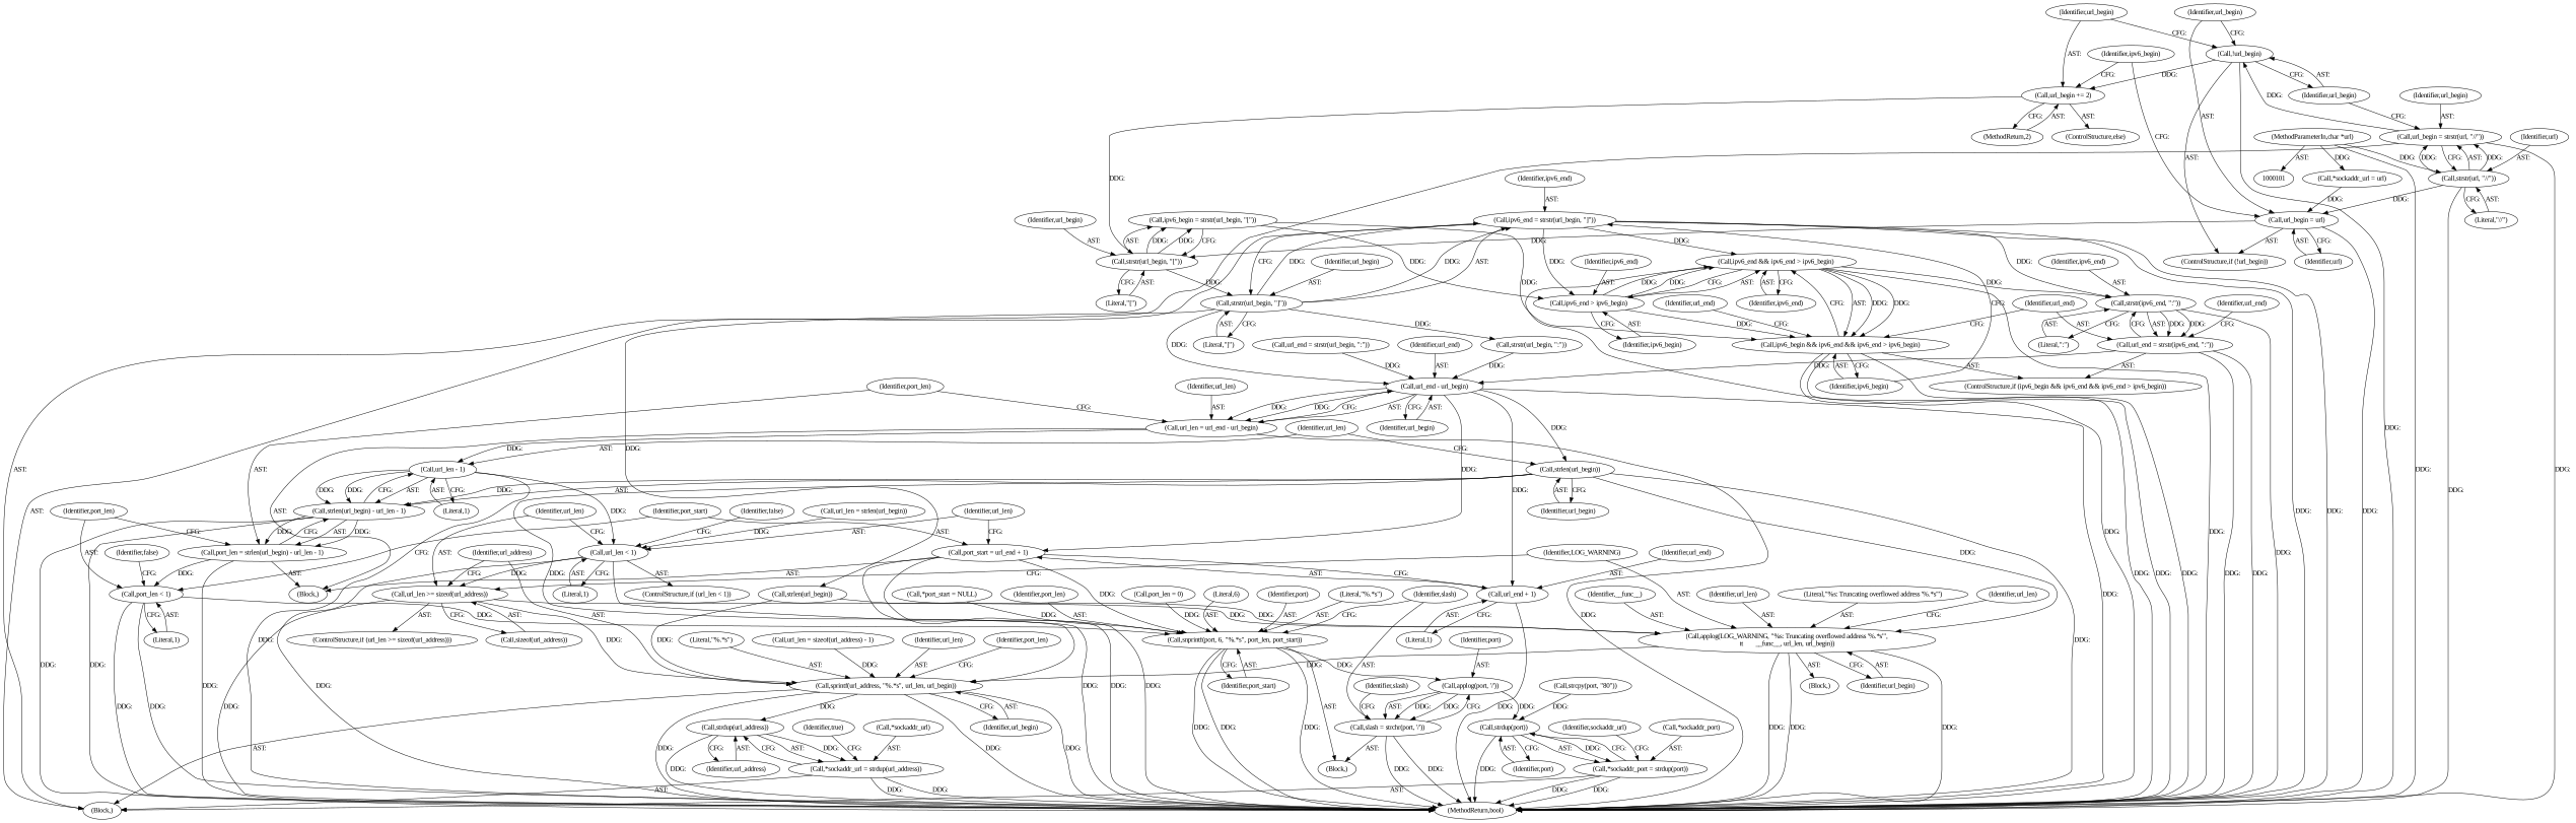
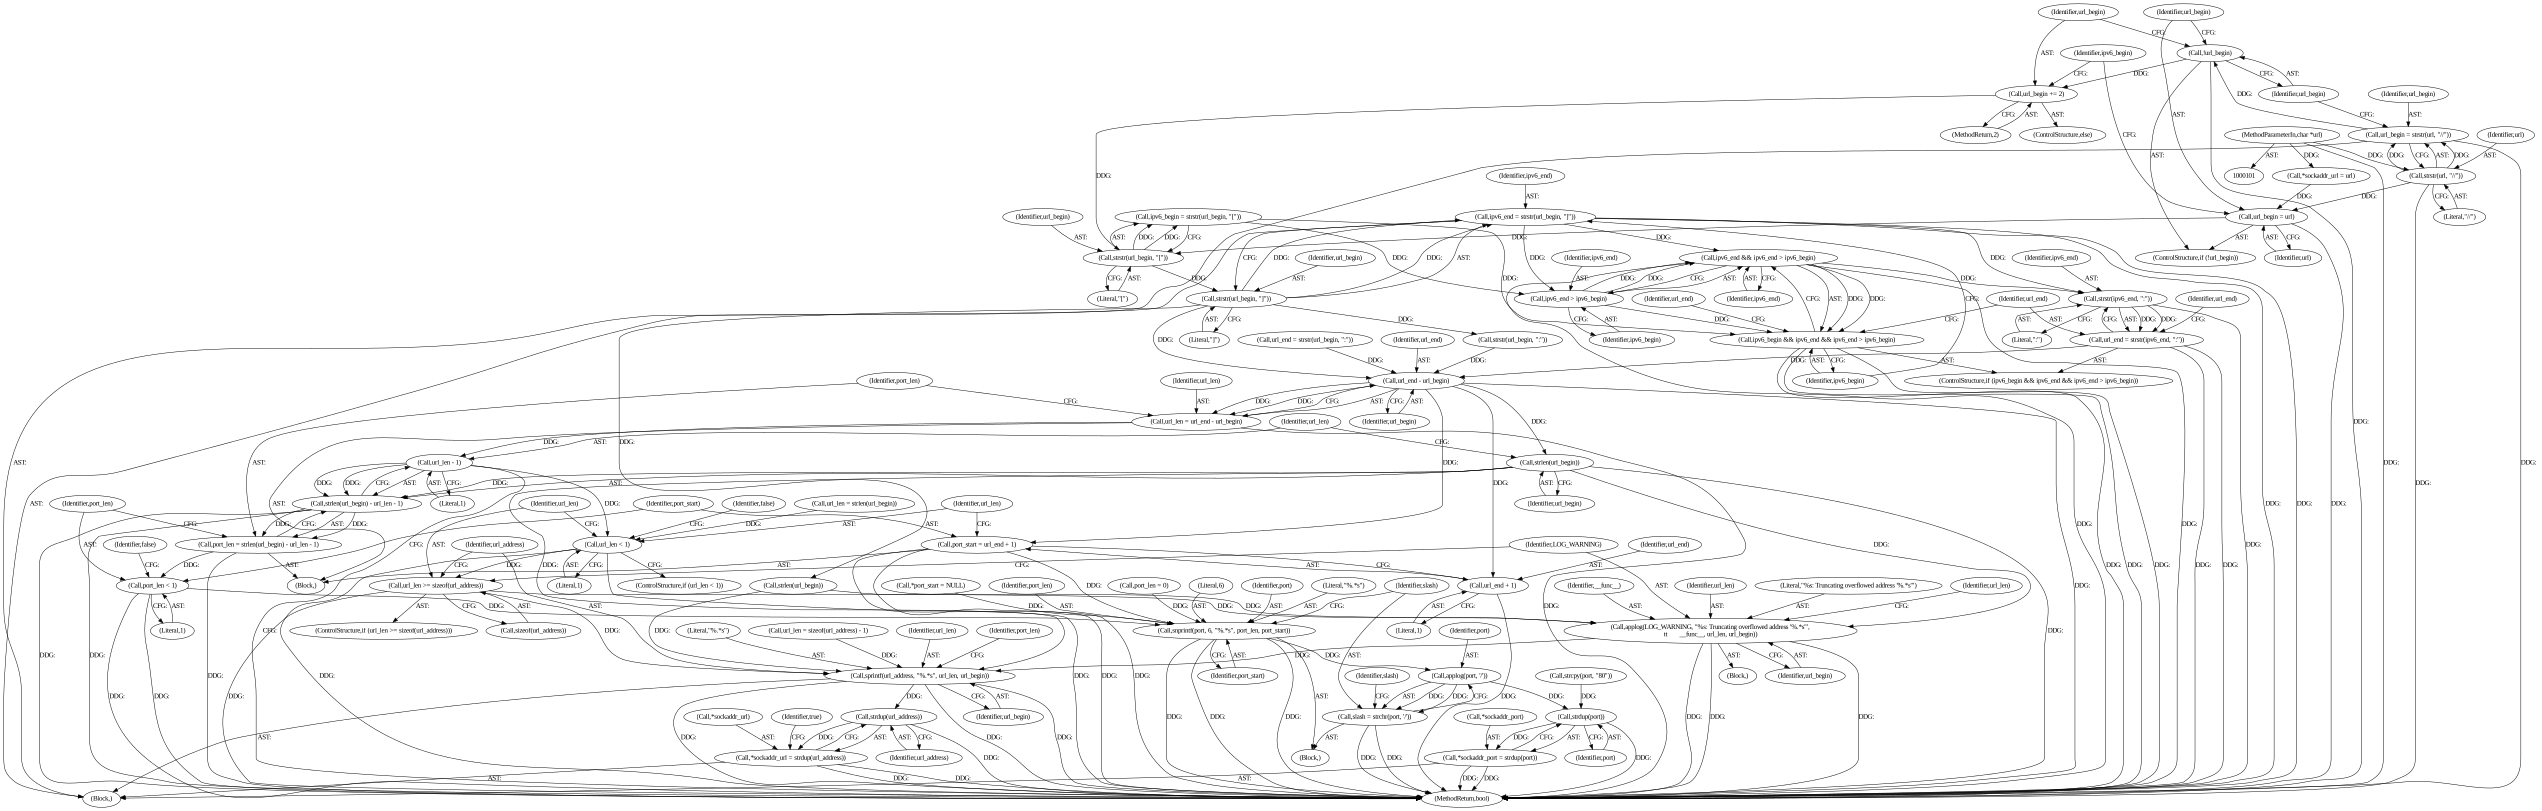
  digraph {
    fontname="Liberation Serif"
    node [fontname="Liberation Serif"]
    edge [fontname="Liberation Serif"]
    n1 [label="(Call,ipv6_end = strstr(url_begin, \"]\"))"]
    n2 [label="(Call,strstr(url_begin, \"]\"))"]
    n3 [label="(Call,ipv6_end && ipv6_end > ipv6_begin)"]
    n4 [label="(Call,strstr(ipv6_end, \":\"))"]
    n5 [label="(Call,ipv6_end > ipv6_begin)"]
    n6 [label="(MethodReturn,bool)"]
    n7 [label="(Block,)"]
    n8 [label="(Call,url_end - url_begin)"]
    n9 [label="(Call,strlen(url_begin))"]
    n10 [label="(Call,strstr(url_begin, \":\"))"]
    n11 [label="(Literal,\"]\")"]
    n12 [label="(Call,ipv6_begin && ipv6_end && ipv6_end > ipv6_begin)"]
    n13 [label="(Identifier,ipv6_end)"]
    n14 [label="(Call,url_end = strstr(ipv6_end, \":\"))"]
    n15 [label="(Literal,\":\")"]
    n16 [label="(Identifier,ipv6_begin)"]
    n17 [label="(Call,url_len = url_end - url_begin)"]
    n18 [label="(Call,strlen(url_begin))"]
    n19 [label="(Call,port_start = url_end + 1)"]
    n20 [label="(Call,url_end + 1)"]
    n21 [label="(Identifier,url_begin)"]
    n22 [label="(Call,applog(LOG_WARNING, \"%s: Truncating overflowed address '%.*s'\",\n\t\t       __func__, url_len, url_begin))"]
    n23 [label="(Call,sprintf(url_address, \"%.*s\", url_len, url_begin))"]
    n24 [label="(Call,strstr(url_begin, \"[\"))"]
    n25 [label="(Call,ipv6_begin = strstr(url_begin, \"[\"))"]
    n26 [label="(Literal,\"[\")"]
    n27 [label="(Call,url_begin = url)"]
    n28 [label="(Identifier,url)"]
    n29 [label="(ControlStructure,if (!url_begin))"]
    n30 [label="(Call,strstr(url, \"//\"))"]
    n31 [label="(Call,url_begin = strstr(url, \"//\"))"]
    n32 [label="(Literal,\"//\")"]
    n33 [label="(Call,!url_begin)"]
    n34 [label="(MethodParameterIn,char *url)"]
    n35 [label="(Call,*sockaddr_url = url)"]
    1000101
    n37 [label="(Call,url_begin += 2)"]
    n38 [label="(MethodReturn,2)"]
    n39 [label="(ControlStructure,else)"]
    n40 [label="(Identifier,url_begin)"]
    n41 [label="(ControlStructure,if (ipv6_begin && ipv6_end && ipv6_end > ipv6_begin))"]
    n42 [label="(Identifier,ipv6_begin)"]
    n43 [label="(Call,url_len - 1)"]
    n44 [label="(Block,)"]
    n45 [label="(Call,strlen(url_begin) - url_len - 1)"]
    n46 [label="(Identifier,url_begin)"]
    n47 [label="(Call,snprintf(port, 6, \"%.*s\", port_len, port_start))"]
    n48 [label="(Literal,1)"]
    n49 [label="(Call,url_len < 1)"]
    n50 [label="(Literal,1)"]
    n51 [label="(Call,port_len = strlen(url_begin) - url_len - 1)"]
    n52 [label="(Call,url_len >= sizeof(url_address))"]
    n53 [label="(ControlStructure,if (url_len < 1))"]
    n54 [label="(Literal,1)"]
    n55 [label="(Call,port_len < 1)"]
    n56 [label="(Literal,1)"]
    n57 [label="(Call,applog(port, '/'))"]
    n58 [label="(Block,)"]
    n59 [label="(Identifier,port_start)"]
    n60 [label="(Call,slash = strchr(port, '/'))"]
    n61 [label="(Call,strdup(port))"]
    n62 [label="(Call,*sockaddr_port = strdup(port))"]
    n63 [label="(Identifier,port)"]
    n64 [label="(ControlStructure,if (url_len >= sizeof(url_address)))"]
    n65 [label="(Call,sizeof(url_address))"]
    n66 [label="(Block,)"]
    n67 [label="(Identifier,url_begin)"]
    n68 [label="(Call,strdup(url_address))"]
    n69 [label="(Identifier,url_begin)"]
    n70 [label="(Call,*sockaddr_url = strdup(url_address))"]
    n71 [label="(Identifier,url_address)"]
    n72 [label="(Call,url_len = sizeof(url_address) - 1)"]
    n73 [label="(Identifier,ipv6_end)"]
    n74 [label="(Identifier,ipv6_end)"]
    n75 [label="(Identifier,true)"]
    n76 [label="(Identifier,port_start)"]
    n77 [label="(Identifier,url_end)"]
    n78 [label="(Identifier,url_begin)"]
    n79 [label="(Identifier,url_begin)"]
    n80 [label="(Identifier,url_len)"]
    n81 [label="(Identifier,url_len)"]
    n82 [label="(Call,port_len = 0)"]
    n83 [label="(Call,*sockaddr_url)"]
    n84 [label="(Identifier,port)"]
    n85 [label="(Identifier,url_begin)"]
    n86 [label="(Identifier,url_len)"]
    n87 [label="(Identifier,url_end)"]
    n88 [label="(Literal,6)"]
    n89 [label="(Call,url_end = strstr(url_begin, \":\"))"]
    n90 [label="(Identifier,false)"]
    n91 [label="(Identifier,ipv6_begin)"]
    n92 [label="(Identifier,url_begin)"]
    n93 [label="(Identifier,port)"]
    n94 [label="(Literal,\"%.*s\")"]
    n95 [label="(Identifier,port_len)"]
    n96 [label="(Identifier,url_len)"]
    n97 [label="(Identifier,url_begin)"]
    n98 [label="(Identifier,url)"]
    n99 [label="(Call,*port_start = NULL)"]
    n100 [label="(Identifier,port_len)"]
    n101 [label="(Literal,\"%s: Truncating overflowed address '%.*s'\")"]
    n102 [label="(Call,*sockaddr_port)"]
    n103 [label="(Identifier,url_len)"]
    n104 [label="(Identifier,url_end)"]
    n105 [label="(Identifier,false)"]
    n106 [label="(Identifier,url_len)"]
    n107 [label="(Identifier,slash)"]
    n108 [label="(Call,url_len = strlen(url_begin))"]
    n109 [label="(Identifier,ipv6_end)"]
    n110 [label="(Identifier,url_end)"]
    n111 [label="(Identifier,url_end)"]
    n112 [label="(Identifier,LOG_WARNING)"]
    n113 [label="(Identifier,__func__)"]
-   n114 [label="(Identifier,sockaddr_url)"]
    n115 [label="(Identifier,port_len)"]
    n116 [label="(Identifier,url_len)"]
    n117 [label="(Identifier,slash)"]
    n118 [label="(Identifier,port_len)"]
    n119 [label="(Literal,\"%.*s\")"]
    n120 [label="(Call,strcpy(port, \"80\"))"]
    n121 [label="(Identifier,url_address)"]
    n1 -> n2 [label="CFG: "]
    n1 -> n3 [label="DDG: "]
    n1 -> n4 [label="DDG: "]
    n1 -> n5 [label="DDG: "]
    n1 -> n6 [label="DDG: "]
    n1 -> n6 [label="DDG: "]
    n1 -> n7 [label="AST: "]
    n2 -> n1 [label="AST: "]
    n2 -> n1 [label="DDG: "]
    n2 -> n1 [label="DDG: "]
    n2 -> n8 [label="DDG: "]
    n2 -> n9 [label="DDG: "]
    n2 -> n10 [label="DDG: "]
    n2 -> n11 [label="CFG: "]
    n3 -> n4 [label="DDG: "]
    n3 -> n5 [label="CFG: "]
    n3 -> n6 [label="DDG: "]
    n3 -> n6 [label="DDG: "]
    n3 -> n12 [label="AST: "]
    n3 -> n12 [label="DDG: "]
    n3 -> n12 [label="DDG: "]
    n3 -> n13 [label="CFG: "]
    n4 -> n6 [label="DDG: "]
    n4 -> n14 [label="AST: "]
    n4 -> n14 [label="DDG: "]
    n4 -> n14 [label="DDG: "]
    n4 -> n15 [label="CFG: "]
    n5 -> n3 [label="AST: "]
    n5 -> n3 [label="DDG: "]
    n5 -> n3 [label="DDG: "]
    n5 -> n12 [label="DDG: "]
    n5 -> n16 [label="CFG: "]
    n8 -> n6 [label="DDG: "]
    n8 -> n17 [label="AST: "]
    n8 -> n17 [label="DDG: "]
    n8 -> n17 [label="DDG: "]
    n8 -> n18 [label="DDG: "]
    n8 -> n19 [label="DDG: "]
    n8 -> n20 [label="DDG: "]
    n8 -> n21 [label="CFG: "]
    n9 -> n22 [label="DDG: "]
    n9 -> n23 [label="DDG: "]
    n10 -> n8 [label="DDG: "]
    n11 -> n2 [label="AST: "]
    n12 -> n3 [label="CFG: "]
    n12 -> n6 [label="DDG: "]
    n12 -> n6 [label="DDG: "]
    n12 -> n6 [label="DDG: "]
    n12 -> n41 [label="AST: "]
    n12 -> n42 [label="CFG: "]
    n13 -> n3 [label="AST: "]
    n14 -> n4 [label="CFG: "]
    n14 -> n6 [label="DDG: "]
    n14 -> n6 [label="DDG: "]
    n14 -> n8 [label="DDG: "]
    n14 -> n41 [label="AST: "]
    n15 -> n4 [label="AST: "]
    n16 -> n5 [label="AST: "]
    n17 -> n6 [label="DDG: "]
    n17 -> n8 [label="CFG: "]
    n17 -> n43 [label="DDG: "]
    n17 -> n44 [label="AST: "]
    n18 -> n6 [label="DDG: "]
    n18 -> n22 [label="DDG: "]
    n18 -> n23 [label="DDG: "]
    n18 -> n45 [label="AST: "]
    n18 -> n45 [label="DDG: "]
    n18 -> n46 [label="CFG: "]
    n19 -> n6 [label="DDG: "]
    n19 -> n6 [label="DDG: "]
    n19 -> n20 [label="CFG: "]
    n19 -> n44 [label="AST: "]
    n19 -> n47 [label="DDG: "]
    n20 -> n6 [label="DDG: "]
    n20 -> n19 [label="AST: "]
    n20 -> n48 [label="CFG: "]
    n21 -> n8 [label="AST: "]
    n22 -> n6 [label="DDG: "]
    n22 -> n6 [label="DDG: "]
    n22 -> n6 [label="DDG: "]
    n22 -> n23 [label="DDG: "]
    n22 -> n66 [label="AST: "]
    n22 -> n67 [label="CFG: "]
    n23 -> n6 [label="DDG: "]
    n23 -> n6 [label="DDG: "]
    n23 -> n6 [label="DDG: "]
    n23 -> n7 [label="AST: "]
    n23 -> n68 [label="DDG: "]
    n23 -> n69 [label="CFG: "]
    n24 -> n2 [label="DDG: "]
    n24 -> n25 [label="AST: "]
    n24 -> n25 [label="DDG: "]
    n24 -> n25 [label="DDG: "]
    n24 -> n26 [label="CFG: "]
    n25 -> n5 [label="DDG: "]
    n25 -> n12 [label="DDG: "]
    n25 -> n24 [label="CFG: "]
    n26 -> n24 [label="AST: "]
    n27 -> n6 [label="DDG: "]
    n27 -> n24 [label="DDG: "]
    n27 -> n28 [label="CFG: "]
    n27 -> n29 [label="AST: "]
    n28 -> n27 [label="AST: "]
    n30 -> n6 [label="DDG: "]
    n30 -> n27 [label="DDG: "]
    n30 -> n31 [label="AST: "]
    n30 -> n31 [label="DDG: "]
    n30 -> n31 [label="DDG: "]
    n30 -> n32 [label="CFG: "]
    n31 -> n6 [label="DDG: "]
    n31 -> n7 [label="AST: "]
    n31 -> n30 [label="CFG: "]
    n31 -> n33 [label="DDG: "]
    n32 -> n30 [label="AST: "]
    n33 -> n6 [label="DDG: "]
    n33 -> n29 [label="AST: "]
    n33 -> n37 [label="DDG: "]
    n33 -> n40 [label="CFG: "]
    n34 -> n6 [label="DDG: "]
    n34 -> n30 [label="DDG: "]
    n34 -> n35 [label="DDG: "]
    n34 -> 1000101 [label="AST: "]
    n35 -> n27 [label="DDG: "]
    n37 -> n24 [label="DDG: "]
    n37 -> n38 [label="CFG: "]
    n37 -> n39 [label="AST: "]
    n38 -> n37 [label="AST: "]
    n40 -> n31 [label="CFG: "]
    n40 -> n33 [label="AST: "]
    n42 -> n1 [label="CFG: "]
    n42 -> n12 [label="AST: "]
-   n43 -> n6 [label="DDG: "]
+   n43 -> n6 [label="CFG: "]
    n43 -> n45 [label="AST: "]
    n43 -> n45 [label="DDG: "]
    n43 -> n45 [label="DDG: "]
    n43 -> n49 [label="DDG: "]
    n43 -> n50 [label="CFG: "]
    n45 -> n6 [label="DDG: "]
    n45 -> n6 [label="DDG: "]
    n45 -> n43 [label="CFG: "]
    n45 -> n51 [label="AST: "]
    n45 -> n51 [label="DDG: "]
    n45 -> n51 [label="DDG: "]
    n46 -> n18 [label="AST: "]
    n47 -> n6 [label="DDG: "]
    n47 -> n6 [label="DDG: "]
    n47 -> n6 [label="DDG: "]
    n47 -> n57 [label="DDG: "]
    n47 -> n58 [label="AST: "]
    n47 -> n59 [label="CFG: "]
    n48 -> n20 [label="AST: "]
    n49 -> n6 [label="DDG: "]
    n49 -> n6 [label="DDG: "]
    n49 -> n52 [label="DDG: "]
-   n49 -> n53 [label="AST: "]
+   n49 -> n53 [label="CFG: "]
    n49 -> n54 [label="CFG: "]
    n50 -> n43 [label="AST: "]
    n51 -> n6 [label="DDG: "]
    n51 -> n44 [label="AST: "]
    n51 -> n45 [label="CFG: "]
    n51 -> n55 [label="DDG: "]
    n52 -> n6 [label="DDG: "]
    n52 -> n22 [label="DDG: "]
    n52 -> n23 [label="DDG: "]
    n52 -> n64 [label="AST: "]
    n52 -> n65 [label="CFG: "]
    n54 -> n49 [label="AST: "]
    n55 -> n6 [label="DDG: "]
    n55 -> n6 [label="DDG: "]
    n55 -> n47 [label="DDG: "]
    n55 -> n56 [label="CFG: "]
    n56 -> n55 [label="AST: "]
    n57 -> n60 [label="AST: "]
    n57 -> n60 [label="DDG: "]
    n57 -> n60 [label="DDG: "]
    n57 -> n61 [label="DDG: "]
    n59 -> n47 [label="AST: "]
    n60 -> n6 [label="DDG: "]
    n60 -> n6 [label="DDG: "]
    n60 -> n57 [label="CFG: "]
    n60 -> n58 [label="AST: "]
    n61 -> n6 [label="DDG: "]
    n61 -> n62 [label="AST: "]
    n61 -> n62 [label="DDG: "]
    n61 -> n63 [label="CFG: "]
    n62 -> n6 [label="DDG: "]
    n62 -> n6 [label="DDG: "]
    n62 -> n7 [label="AST: "]
    n62 -> n61 [label="CFG: "]
    n63 -> n61 [label="AST: "]
    n65 -> n52 [label="AST: "]
    n67 -> n22 [label="AST: "]
    n68 -> n6 [label="DDG: "]
    n68 -> n70 [label="AST: "]
    n68 -> n70 [label="DDG: "]
    n68 -> n71 [label="CFG: "]
    n69 -> n23 [label="AST: "]
    n70 -> n6 [label="DDG: "]
    n70 -> n6 [label="DDG: "]
    n70 -> n7 [label="AST: "]
    n70 -> n68 [label="CFG: "]
    n71 -> n68 [label="AST: "]
    n72 -> n23 [label="DDG: "]
    n73 -> n5 [label="AST: "]
    n74 -> n4 [label="AST: "]
    n75 -> n70 [label="CFG: "]
    n76 -> n19 [label="AST: "]
    n76 -> n55 [label="CFG: "]
    n77 -> n12 [label="CFG: "]
    n78 -> n24 [label="AST: "]
    n79 -> n27 [label="AST: "]
    n79 -> n33 [label="CFG: "]
    n80 -> n18 [label="CFG: "]
    n80 -> n43 [label="AST: "]
    n81 -> n23 [label="AST: "]
    n82 -> n47 [label="DDG: "]
    n83 -> n70 [label="AST: "]
    n84 -> n57 [label="AST: "]
    n85 -> n2 [label="AST: "]
    n86 -> n19 [label="CFG: "]
    n86 -> n49 [label="AST: "]
    n87 -> n14 [label="CFG: "]
    n88 -> n47 [label="AST: "]
    n89 -> n8 [label="DDG: "]
    n90 -> n55 [label="CFG: "]
    n91 -> n27 [label="CFG: "]
    n91 -> n37 [label="CFG: "]
    n92 -> n31 [label="AST: "]
    n93 -> n47 [label="AST: "]
    n94 -> n47 [label="AST: "]
    n95 -> n23 [label="CFG: "]
    n96 -> n22 [label="AST: "]
    n97 -> n33 [label="CFG: "]
    n97 -> n37 [label="AST: "]
    n98 -> n30 [label="AST: "]
    n99 -> n47 [label="DDG: "]
    n100 -> n51 [label="CFG: "]
    n100 -> n55 [label="AST: "]
    n101 -> n22 [label="AST: "]
    n102 -> n62 [label="AST: "]
    n103 -> n49 [label="CFG: "]
    n103 -> n52 [label="AST: "]
    n104 -> n12 [label="CFG: "]
    n104 -> n14 [label="AST: "]
    n105 -> n49 [label="CFG: "]
    n106 -> n22 [label="CFG: "]
    n107 -> n60 [label="CFG: "]
    n108 -> n49 [label="DDG: "]
    n109 -> n1 [label="AST: "]
    n110 -> n8 [label="AST: "]
    n111 -> n20 [label="AST: "]
    n112 -> n22 [label="AST: "]
    n112 -> n52 [label="CFG: "]
    n113 -> n22 [label="AST: "]
-   n114 -> n62 [label="CFG: "]
    n115 -> n17 [label="CFG: "]
    n115 -> n51 [label="AST: "]
    n116 -> n17 [label="AST: "]
    n117 -> n47 [label="CFG: "]
    n117 -> n60 [label="AST: "]
    n118 -> n47 [label="AST: "]
    n119 -> n23 [label="AST: "]
    n120 -> n61 [label="DDG: "]
    n121 -> n23 [label="AST: "]
    n121 -> n52 [label="CFG: "]
  }
